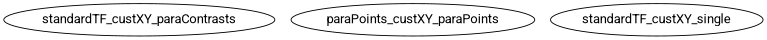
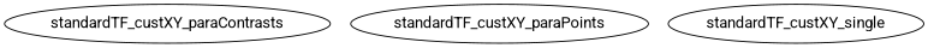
  digraph {
    fontname=Roboto
    node [fontname=Roboto]
    standardTF_custXY_paraContrasts
-   standardTF_custXY_paraPoints [label=paraPoints_custXY_paraPoints]
+   standardTF_custXY_paraPoints
    standardTF_custXY_single
  }
